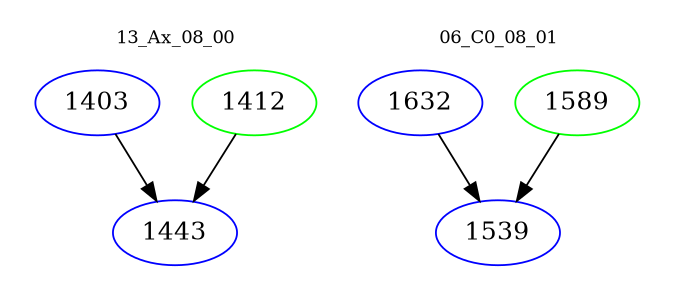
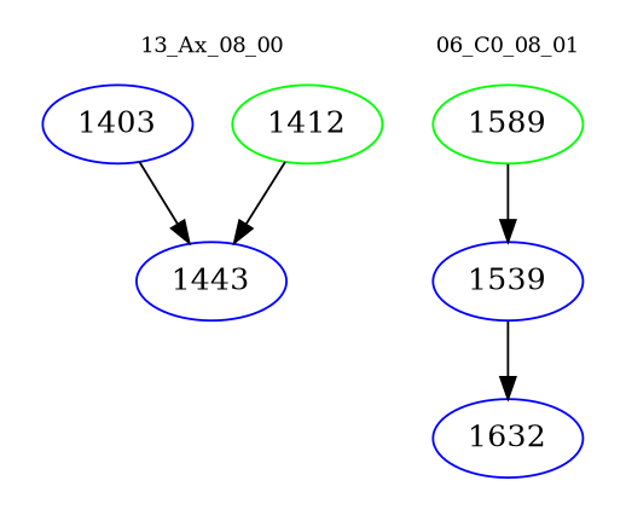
  digraph {
    node [color=blue]
    edge [color=black]
    n1 [color=green label=1412]
    n2 [label=1403]
    n3 [label=1443]
    n4 [color=green label=1589]
    n5 [label=1539]
    n6 [label=1632]
    subgraph cluster_1 {
      color=white
      fontsize=10
      label="13_Ax_08_00"
      n1
      n2
      n3
    }
    subgraph cluster_2 {
      color=white
      fontsize=10
      label="06_C0_08_01"
      n4
      n5
      n6
    }
    n1 -> n3
    n2 -> n3
    n4 -> n5
-   n6 -> n5
+   n5 -> n6
  }
